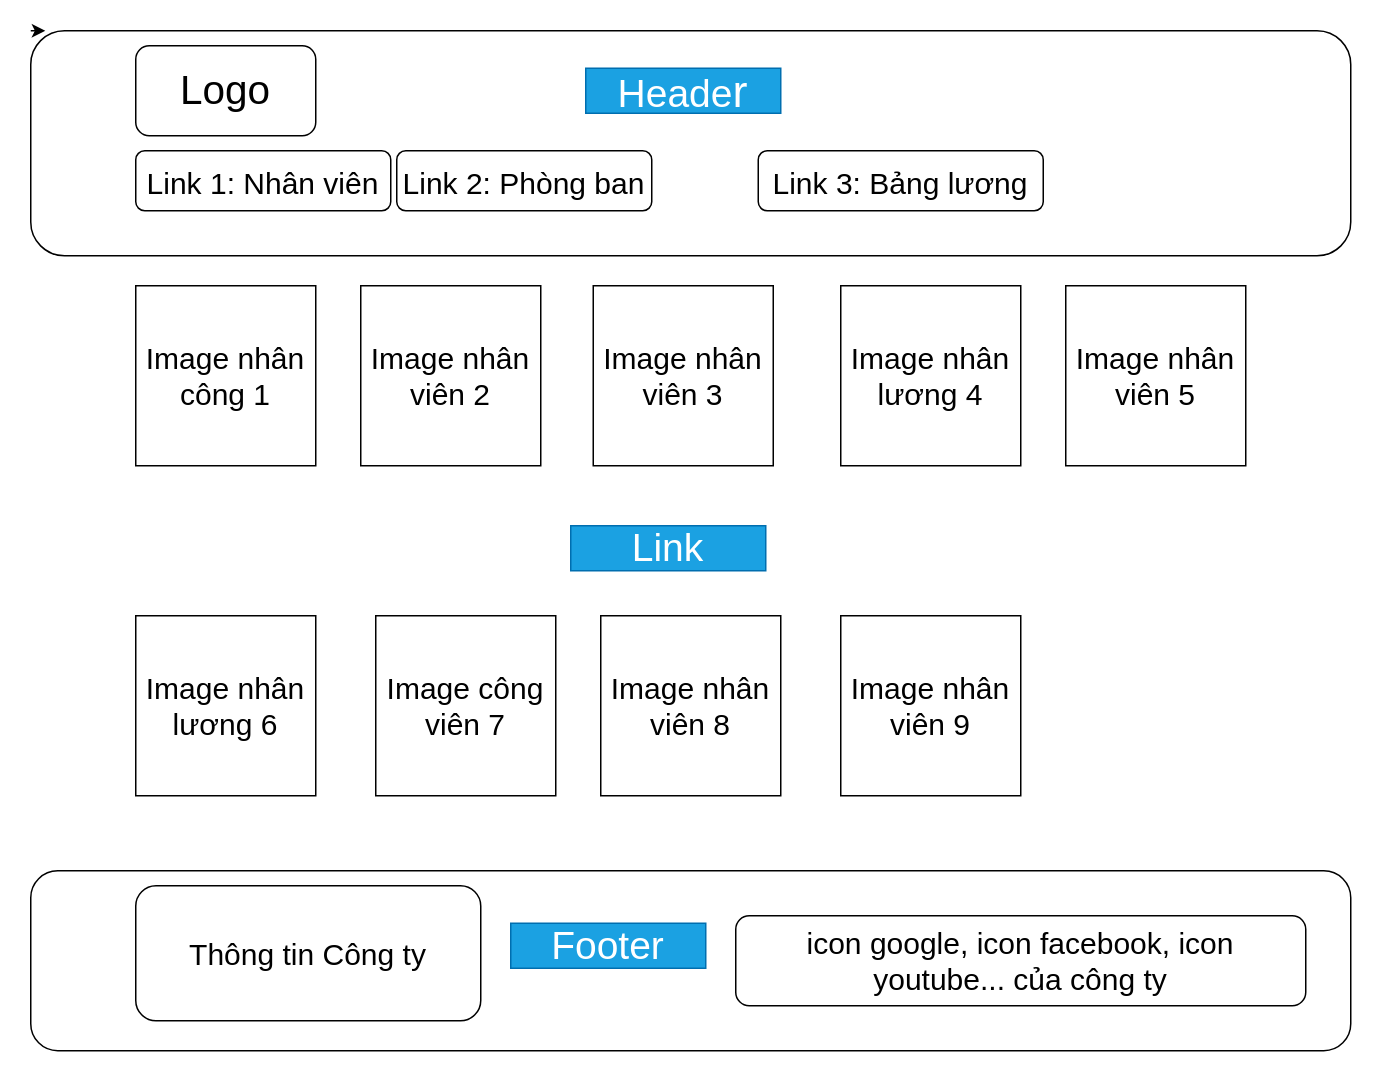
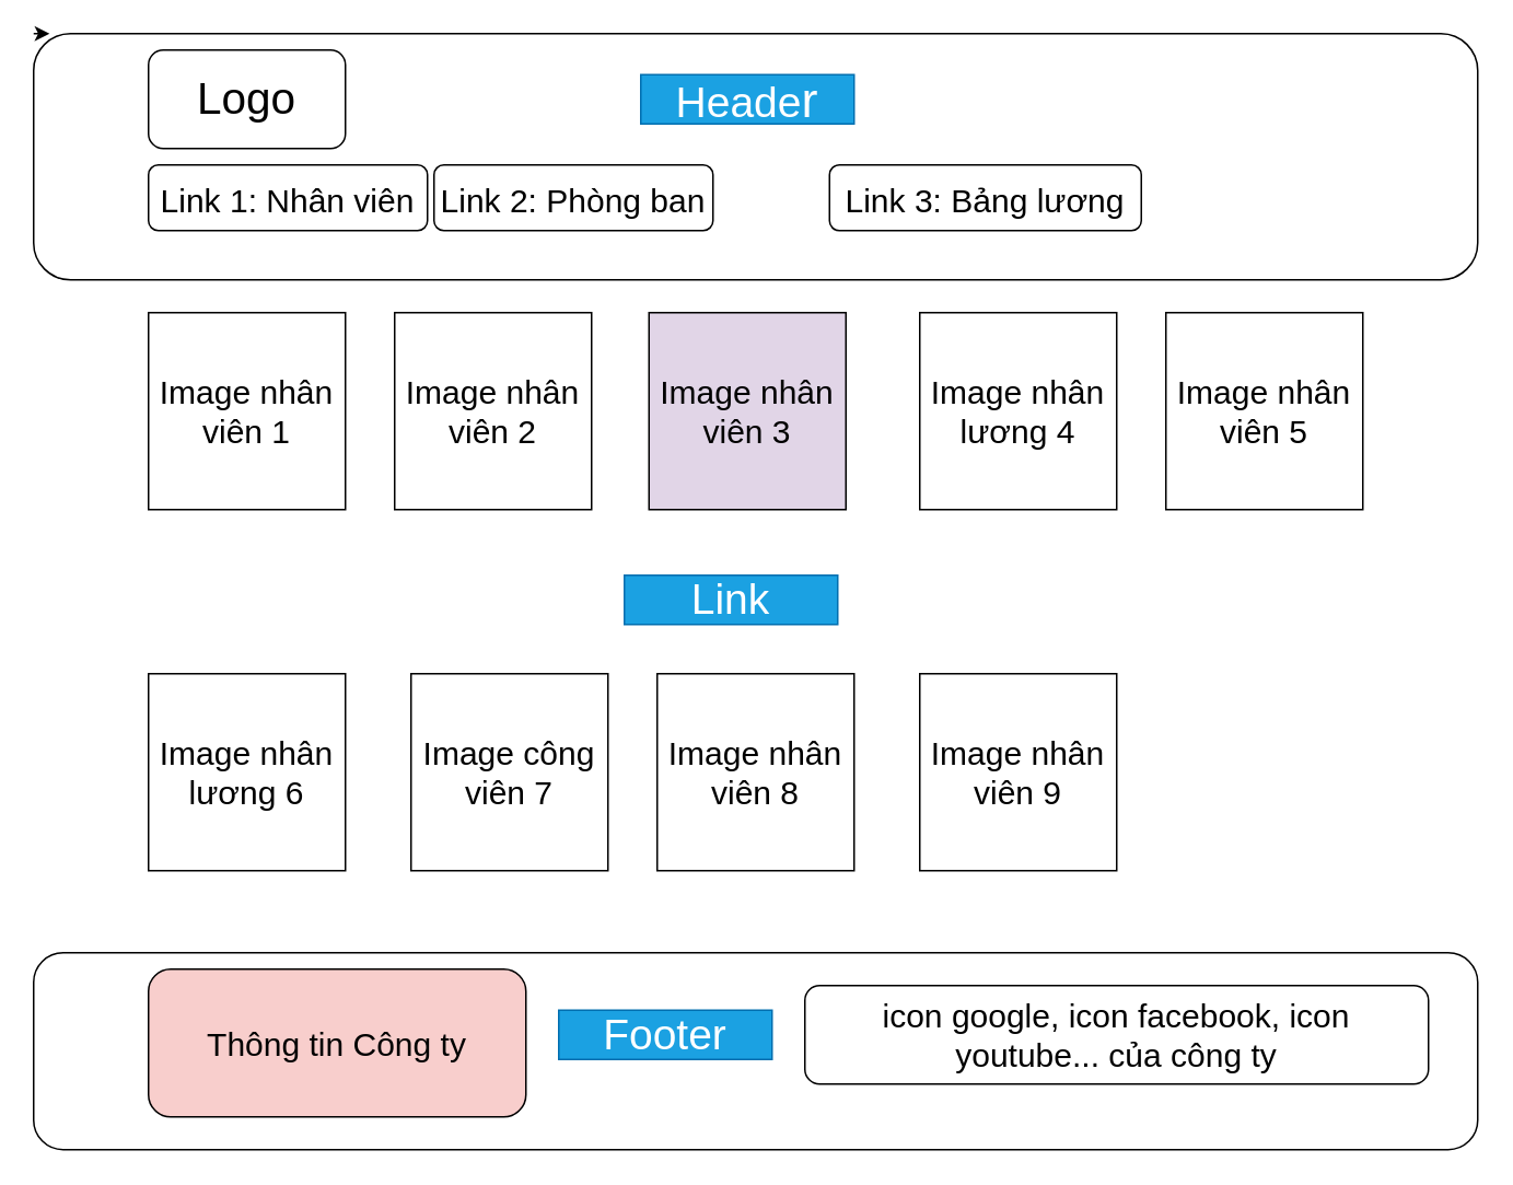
  <mxCell id="0" />
  <mxCell id="1" parent="0" />
  <mxCell id="2" style="edgeStyle=none;html=1;exitX=1;exitY=0;exitDx=0;exitDy=0;" parent="1" edge="1"><mxGeometry relative="1" as="geometry"><mxPoint x="150" y="30" as="sourcePoint" /><mxPoint x="150" y="67.5" as="targetPoint" /></mxGeometry></mxCell>
  <mxCell id="3" style="edgeStyle=none;html=1;" parent="1" edge="1"><mxGeometry relative="1" as="geometry"><mxPoint x="150" y="52.5" as="sourcePoint" /><mxPoint x="150" y="67.5" as="targetPoint" /></mxGeometry></mxCell>
  <mxCell id="4" style="edgeStyle=none;html=1;fontSize=27;" parent="1" edge="1"><mxGeometry relative="1" as="geometry"><mxPoint x="210" y="90" as="targetPoint" /><mxPoint x="210" y="90" as="sourcePoint" /></mxGeometry></mxCell>
  <mxCell id="5" value="&lt;div&gt;&lt;blockquote style=&quot;margin: 0 0 0 40px ; border: none ; padding: 0px&quot;&gt;&lt;div&gt;&lt;br&gt;&lt;/div&gt;&lt;/blockquote&gt;&lt;/div&gt;" style="rounded=1;whiteSpace=wrap;html=1;fontSize=27;align=center;" parent="1" vertex="1"><mxGeometry width="880" height="150" as="geometry" x="20" y="20" /></mxCell>
  <mxCell id="6" value="Logo" style="rounded=1;whiteSpace=wrap;html=1;fontSize=27;" parent="1" vertex="1"><mxGeometry x="90" y="30" width="120" height="60" as="geometry" /></mxCell>
  <mxCell id="7" value="&lt;font style=&quot;font-size: 20px&quot;&gt;Link 1: Nhân viên&lt;/font&gt;" style="rounded=1;whiteSpace=wrap;html=1;fontSize=27;" parent="1" vertex="1"><mxGeometry x="90" y="100" width="170" height="40" as="geometry" /></mxCell>
  <mxCell id="8" value="&lt;font style=&quot;font-size: 20px&quot;&gt;Link 2: Phòng ban&lt;/font&gt;" style="rounded=1;whiteSpace=wrap;html=1;fontSize=27;" parent="1" vertex="1"><mxGeometry x="264" y="100" width="170" height="40" as="geometry" /></mxCell>
  <mxCell id="9" value="&lt;font style=&quot;font-size: 20px&quot;&gt;Link 3: Bảng lương&lt;/font&gt;" style="rounded=1;whiteSpace=wrap;html=1;fontSize=27;" parent="1" vertex="1"><mxGeometry x="505" y="100" width="190" height="40" as="geometry" /></mxCell>
  <mxCell id="10" style="edgeStyle=none;html=1;exitX=1;exitY=0.5;exitDx=0;exitDy=0;fontSize=20;" parent="1" source="5" edge="1"><mxGeometry relative="1" as="geometry"><mxPoint x="900" y="95" as="targetPoint" /></mxGeometry></mxCell>
- <mxCell id="11" value="&lt;font style=&quot;font-size: 20px&quot;&gt;Image nhân công 1&lt;/font&gt;" style="whiteSpace=wrap;html=1;aspect=fixed;fontSize=20;" parent="1" vertex="1"><mxGeometry x="90" y="190" width="120" height="120" as="geometry" /></mxCell>
+ <mxCell id="11" value="&lt;font style=&quot;font-size: 20px&quot;&gt;Image nhân viên 1&lt;/font&gt;" style="whiteSpace=wrap;html=1;aspect=fixed;fontSize=20;" parent="1" vertex="1"><mxGeometry x="90" y="190" width="120" height="120" as="geometry" /></mxCell>
  <mxCell id="12" value="" style="rounded=1;whiteSpace=wrap;html=1;fontSize=20;" parent="1" vertex="1"><mxGeometry y="580" width="880" height="120" as="geometry" x="20" /></mxCell>
- <mxCell id="13" value="Thông tin Công ty" style="rounded=1;whiteSpace=wrap;html=1;fontSize=20;" parent="1" vertex="1"><mxGeometry x="90" y="590" width="230" height="90" as="geometry" /></mxCell>
- <mxCell id="14" value="icon google, icon facebook, icon youtube... của công ty" style="rounded=1;whiteSpace=wrap;html=1;fontSize=20;" parent="1" vertex="1"><mxGeometry x="490" y="610" width="380" height="60" as="geometry" /></mxCell>
+ <mxCell id="13" value="Thông tin Công ty" style="rounded=1;whiteSpace=wrap;html=1;fontSize=20;fillColor=#f8cecc;" parent="1" vertex="1"><mxGeometry x="90" y="590" width="230" height="90" as="geometry" /></mxCell>
+ <mxCell id="14" value="icon google, icon facebook, icon youtube... của công ty" style="rounded=1;whiteSpace=wrap;html=1;fontSize=20;" parent="1" vertex="1"><mxGeometry x="490" y="600" width="380" height="60" as="geometry" /></mxCell>
  <mxCell id="15" value="&lt;font style=&quot;font-size: 26px&quot;&gt;Heade&lt;/font&gt;&lt;font style=&quot;font-size: 30px&quot;&gt;r&lt;/font&gt;" style="text;html=1;strokeColor=#006EAF;fillColor=#1ba1e2;align=center;verticalAlign=middle;whiteSpace=wrap;rounded=0;fontSize=15;fontColor=#ffffff;" parent="1" vertex="1"><mxGeometry x="390" y="45" width="130" height="30" as="geometry" /></mxCell>
  <mxCell id="16" value="&lt;span style=&quot;font-size: 26px&quot;&gt;Footer&lt;/span&gt;" style="text;html=1;strokeColor=#006EAF;fillColor=#1ba1e2;align=center;verticalAlign=middle;whiteSpace=wrap;rounded=0;fontSize=15;fontColor=#ffffff;" parent="1" vertex="1"><mxGeometry x="340" y="615" width="130" height="30" as="geometry" /></mxCell>
  <mxCell id="17" value="&lt;font style=&quot;font-size: 20px&quot;&gt;Image nhân viên 2&lt;/font&gt;" style="whiteSpace=wrap;html=1;aspect=fixed;fontSize=20;" parent="1" vertex="1"><mxGeometry x="240" y="190" width="120" height="120" as="geometry" /></mxCell>
- <mxCell id="18" value="&lt;font style=&quot;font-size: 20px&quot;&gt;Image nhân viên 3&lt;/font&gt;" style="whiteSpace=wrap;html=1;aspect=fixed;fontSize=20;" parent="1" vertex="1"><mxGeometry x="395" y="190" width="120" height="120" as="geometry" /></mxCell>
+ <mxCell id="18" value="&lt;font style=&quot;font-size: 20px&quot;&gt;Image nhân viên 3&lt;/font&gt;" style="whiteSpace=wrap;html=1;aspect=fixed;fontSize=20;fillColor=#e1d5e7;" parent="1" vertex="1"><mxGeometry x="395" y="190" width="120" height="120" as="geometry" /></mxCell>
  <mxCell id="19" value="&lt;font style=&quot;font-size: 20px&quot;&gt;Image nhân lương 4&lt;/font&gt;" style="whiteSpace=wrap;html=1;aspect=fixed;fontSize=20;" parent="1" vertex="1"><mxGeometry x="560" y="190" width="120" height="120" as="geometry" /></mxCell>
  <mxCell id="20" value="&lt;font style=&quot;font-size: 20px&quot;&gt;Image nhân viên 5&lt;/font&gt;" style="whiteSpace=wrap;html=1;aspect=fixed;fontSize=20;" parent="1" vertex="1"><mxGeometry x="710" y="190" width="120" height="120" as="geometry" /></mxCell>
  <mxCell id="21" value="&lt;font style=&quot;font-size: 20px&quot;&gt;Image nhân lương 6&lt;/font&gt;" style="whiteSpace=wrap;html=1;aspect=fixed;fontSize=20;" parent="1" vertex="1"><mxGeometry x="90" y="410" width="120" height="120" as="geometry" /></mxCell>
  <mxCell id="22" value="&lt;font style=&quot;font-size: 20px&quot;&gt;Image công viên 7&lt;/font&gt;" style="whiteSpace=wrap;html=1;aspect=fixed;fontSize=20;" parent="1" vertex="1"><mxGeometry x="250" y="410" width="120" height="120" as="geometry" /></mxCell>
  <mxCell id="23" value="&lt;font style=&quot;font-size: 20px&quot;&gt;Image nhân viên 8&lt;/font&gt;" style="whiteSpace=wrap;html=1;aspect=fixed;fontSize=20;" parent="1" vertex="1"><mxGeometry x="400" y="410" width="120" height="120" as="geometry" /></mxCell>
  <mxCell id="24" value="&lt;font style=&quot;font-size: 20px&quot;&gt;Image nhân viên 9&lt;/font&gt;" style="whiteSpace=wrap;html=1;aspect=fixed;fontSize=20;" parent="1" vertex="1"><mxGeometry x="560" y="410" width="120" height="120" as="geometry" /></mxCell>
  <mxCell id="25" value="&lt;span style=&quot;font-size: 26px&quot;&gt;Link&lt;/span&gt;" style="text;html=1;strokeColor=#006EAF;fillColor=#1ba1e2;align=center;verticalAlign=middle;whiteSpace=wrap;rounded=0;fontSize=15;fontColor=#ffffff;" parent="1" vertex="1"><mxGeometry x="380" y="350" width="130" height="30" as="geometry" /></mxCell>
  <mxCell id="26" style="edgeStyle=none;html=1;exitX=1;exitY=0.5;exitDx=0;exitDy=0;fontSize=30;" parent="1" source="5" edge="1"><mxGeometry relative="1" as="geometry"><mxPoint x="900" y="95" as="targetPoint" /></mxGeometry></mxCell>
  <mxCell id="27" style="edgeStyle=none;html=1;exitX=0;exitY=0;exitDx=0;exitDy=0;entryX=0.011;entryY=0;entryDx=0;entryDy=0;entryPerimeter=0;" parent="1" source="5" target="5" edge="1"><mxGeometry relative="1" as="geometry" /></mxCell>
